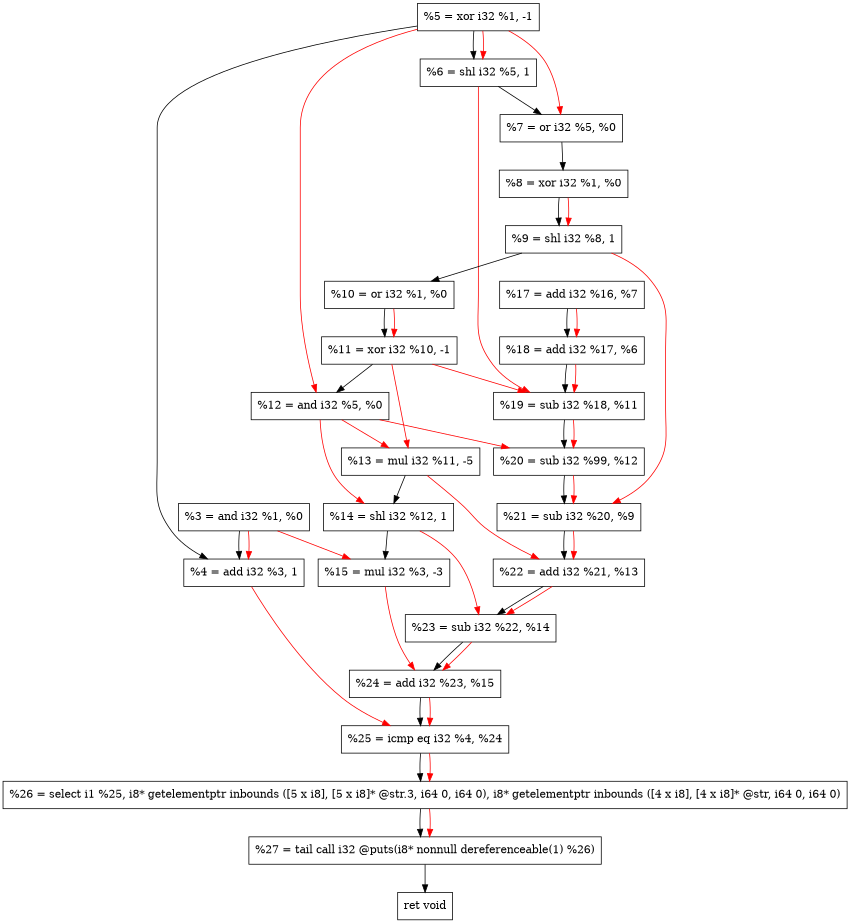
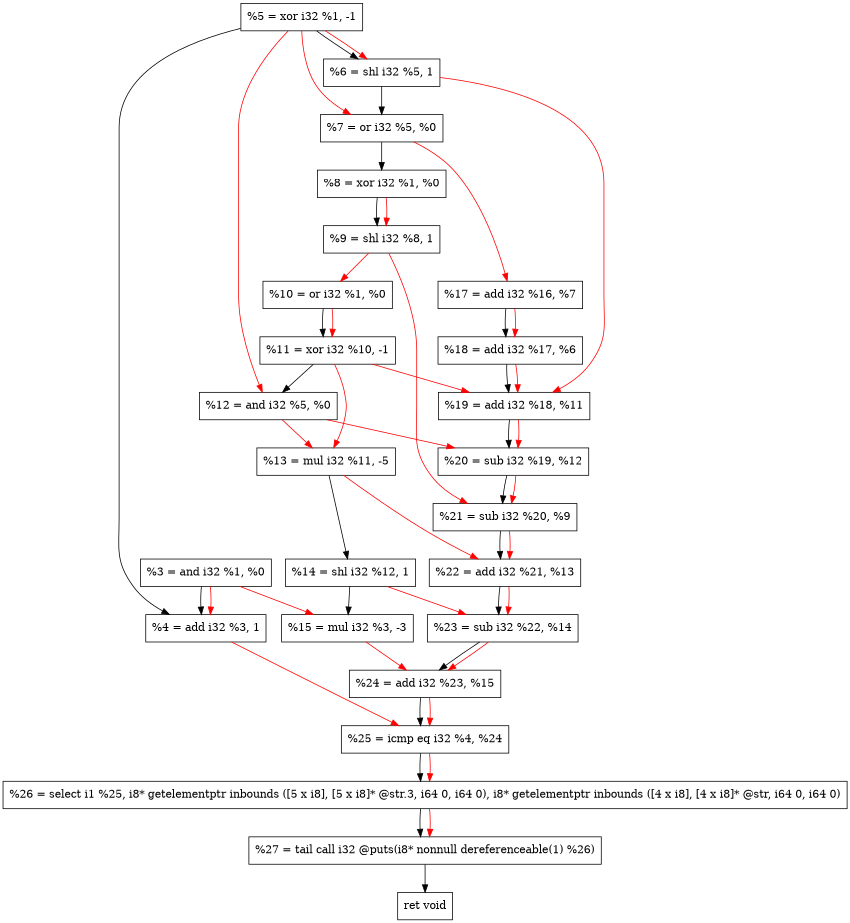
  digraph {
    node [shape=record]
    edge [color=red]
    n1 [label="  %3 = and i32 %1, %0"]
    n2 [label="  %4 = add i32 %3, 1"]
    n3 [label="  %15 = mul i32 %3, -3"]
    n4 [label="  %25 = icmp eq i32 %4, %24"]
    n5 [label="  %24 = add i32 %23, %15"]
    n6 [label="  %5 = xor i32 %1, -1"]
    n7 [label="  %6 = shl i32 %5, 1"]
    n8 [label="  %7 = or i32 %5, %0"]
    n9 [label="  %12 = and i32 %5, %0"]
    n10 [label="  %26 = select i1 %25, i8* getelementptr inbounds ([5 x i8], [5 x i8]* @str.3, i64 0, i64 0), i8* getelementptr inbounds ([4 x i8], [4 x i8]* @str, i64 0, i64 0)"]
-   n11 [label="%19 = sub i32 %18, %11"]
+   n11 [label="  %19 = add i32 %18, %11"]
    n12 [label="  %8 = xor i32 %1, %0"]
    n13 [label="  %17 = add i32 %16, %7"]
    n14 [label="  %13 = mul i32 %11, -5"]
    n15 [label="  %14 = shl i32 %12, 1"]
-   n16 [label="%20 = sub i32 %99, %12"]
+   n16 [label="  %20 = sub i32 %19, %12"]
    n17 [label="  %18 = add i32 %17, %6"]
    n18 [label="  %9 = shl i32 %8, 1"]
    n19 [label="  %10 = or i32 %1, %0"]
    n20 [label="  %21 = sub i32 %20, %9"]
    n21 [label="  %11 = xor i32 %10, -1"]
    n22 [label="  %22 = add i32 %21, %13"]
    n23 [label="  %23 = sub i32 %22, %14"]
    n24 [label="  %27 = tail call i32 @puts(i8* nonnull dereferenceable(1) %26)"]
    n25 [label="  ret void"]
    n1 -> n2 [color=""]
    n1 -> n2
    n1 -> n3
    n2 -> n4
    n3 -> n5
    n4 -> n10 [color=""]
    n4 -> n10
    n5 -> n4 [color=""]
    n5 -> n4
    n6 -> n2 [color=""]
    n6 -> n7 [color=""]
    n6 -> n7
    n6 -> n8
    n6 -> n9
    n7 -> n8 [color=""]
    n7 -> n11
    n8 -> n12 [color=""]
+   n8 -> n13
    n9 -> n14
-   n9 -> n15
    n9 -> n16
    n10 -> n24 [color=""]
    n10 -> n24
    n11 -> n16 [color=""]
    n11 -> n16
    n12 -> n18 [color=""]
    n12 -> n18
    n13 -> n17 [color=""]
    n13 -> n17
    n14 -> n15 [color=""]
    n14 -> n22
    n15 -> n3 [color=""]
    n15 -> n23
    n16 -> n20 [color=""]
    n16 -> n20
    n17 -> n11 [color=""]
    n17 -> n11
-   n18 -> n19 [color=""]
+   n18 -> n19
    n18 -> n20
    n19 -> n21 [color=""]
    n19 -> n21
    n20 -> n22 [color=""]
    n20 -> n22
    n21 -> n9 [color=""]
    n21 -> n11
    n21 -> n14
    n22 -> n23 [color=""]
    n22 -> n23
    n23 -> n5 [color=""]
    n23 -> n5
    n24 -> n25 [color=""]
  }
